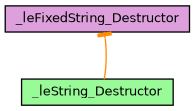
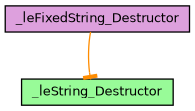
  digraph {
    rankdir=TB
    node [color=black fontname=Helvetica fontsize=10 shape=record style=filled]
    n1 [fillcolor=plum fontcolor=black height=0.2 label=_leFixedString_Destructor width=0.4]
    n2 [fillcolor=palegreen height=0.2 label=_leString_Destructor width=0.4]
-   n2 -> n1 [color=darkorange fontname=Helvetica fontsize=10 labelfontname=Helvetica labelfontsize=10 style=solid arrowhead=tee]
+   n1 -> n2 [color=darkorange fontname=Helvetica fontsize=10 labelfontname=Helvetica labelfontsize=10 style=solid arrowhead=tee]
  }
